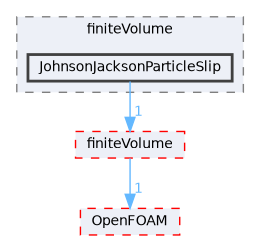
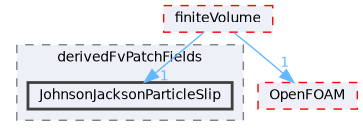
  digraph {
    compound=true
    node [color=red fillcolor="#edf0f7" fontname=Helvetica fontsize=10 shape=box style="filled,dashed"]
    edge [color=steelblue1 fontcolor=steelblue1 fontname=Helvetica fontsize=10 headlabel=1 labeldistance=1.5 labelfontname=Helvetica labelfontsize=10]
    n1 [color=grey25 height=0.2 label=JohnsonJacksonParticleSlip style="filled,bold" width=0.4]
    n2 [height=0.2 label=finiteVolume width=0.4]
    n3 [height=0.2 label=OpenFOAM width=0.4]
    subgraph cluster_1 {
      bgcolor="#edf0f7"
      fontname=Helvetica
      fontsize=10
-     label=finiteVolume
+     label=derivedFvPatchFields
      pencolor=grey50
      style="filled,dashed"
      n1
    }
-   n1 -> n2
+   n2 -> n1
    n2 -> n3
  }
